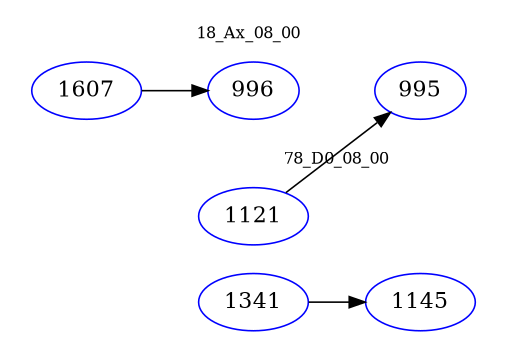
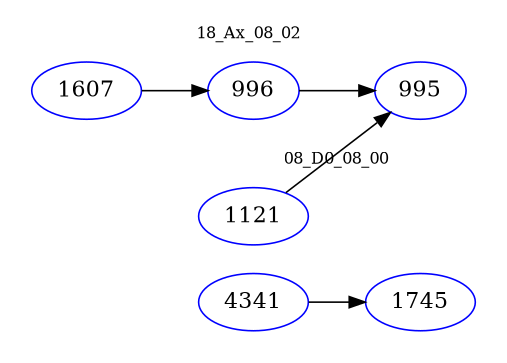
  digraph {
    rankdir=LR
    node [color=blue]
    edge [color=black]
    n1 [label=1607]
    n2 [label=996]
    n3 [label=995]
    n4 [label=1121]
-   n5 [label=1341]
-   n6 [label=1145]
+   n5 [label=4341]
+   n6 [label=1745]
    subgraph cluster_1 {
      color=white
      fontsize=10
-     label="18_Ax_08_00"
+     label="18_Ax_08_02"
      n1
      n2
      n3
    }
    subgraph cluster_2 {
      color=white
      fontsize=10
-     label="78_D0_08_00"
+     label="08_D0_08_00"
      n4
      n5
      n6
    }
    n1 -> n2
+   n2 -> n3
    n4 -> n3
    n5 -> n6
  }
